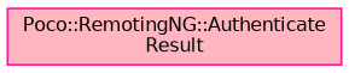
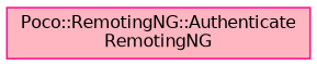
  digraph {
    rankdir=LR
-   n1 [color=deeppink fillcolor=lightpink fontname=Helvetica fontsize=10 height=0.2 label="Poco::RemotingNG::Authenticate\lResult" shape=record style=filled width=0.4]
+   n1 [color=deeppink fillcolor=lightpink fontname=Helvetica fontsize=10 height=0.2 label="Poco::RemotingNG::Authenticate\lRemotingNG" shape=record style=filled width=0.4]
  }
